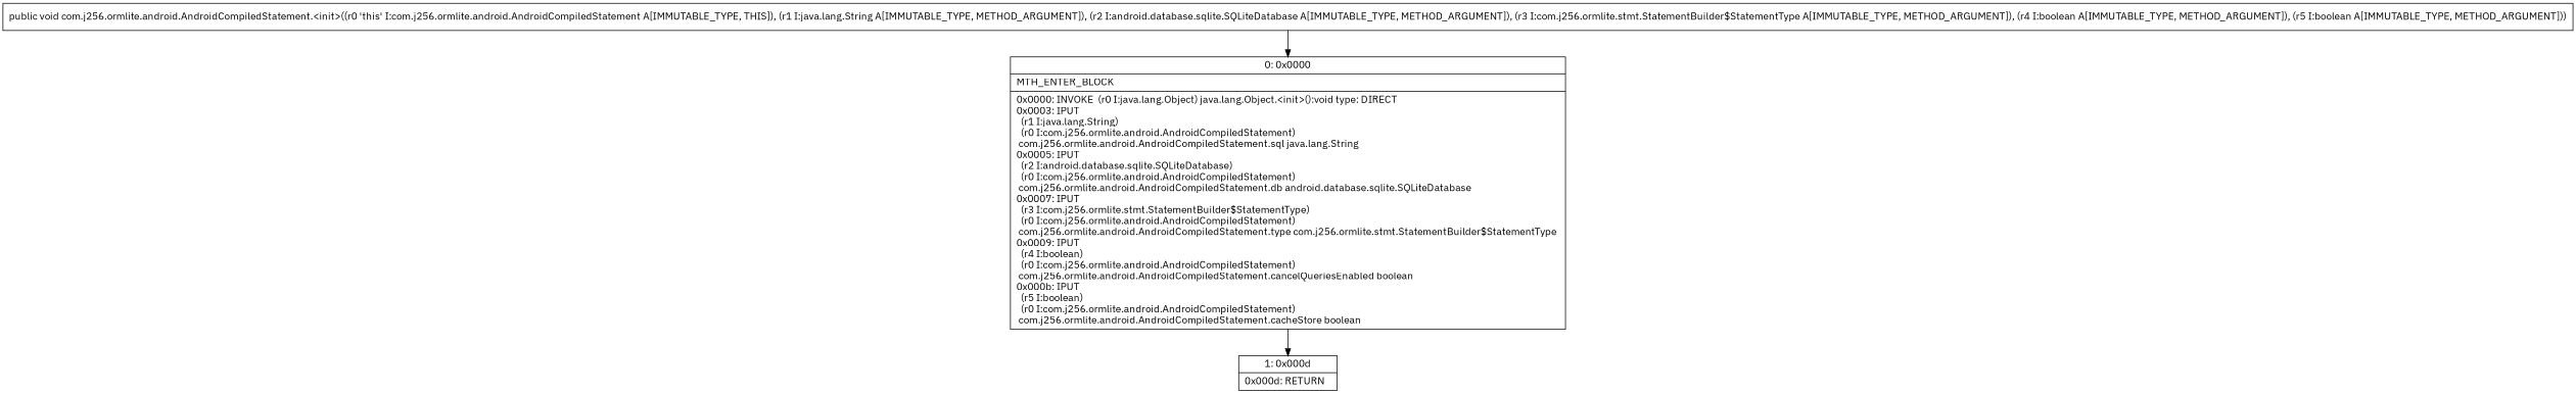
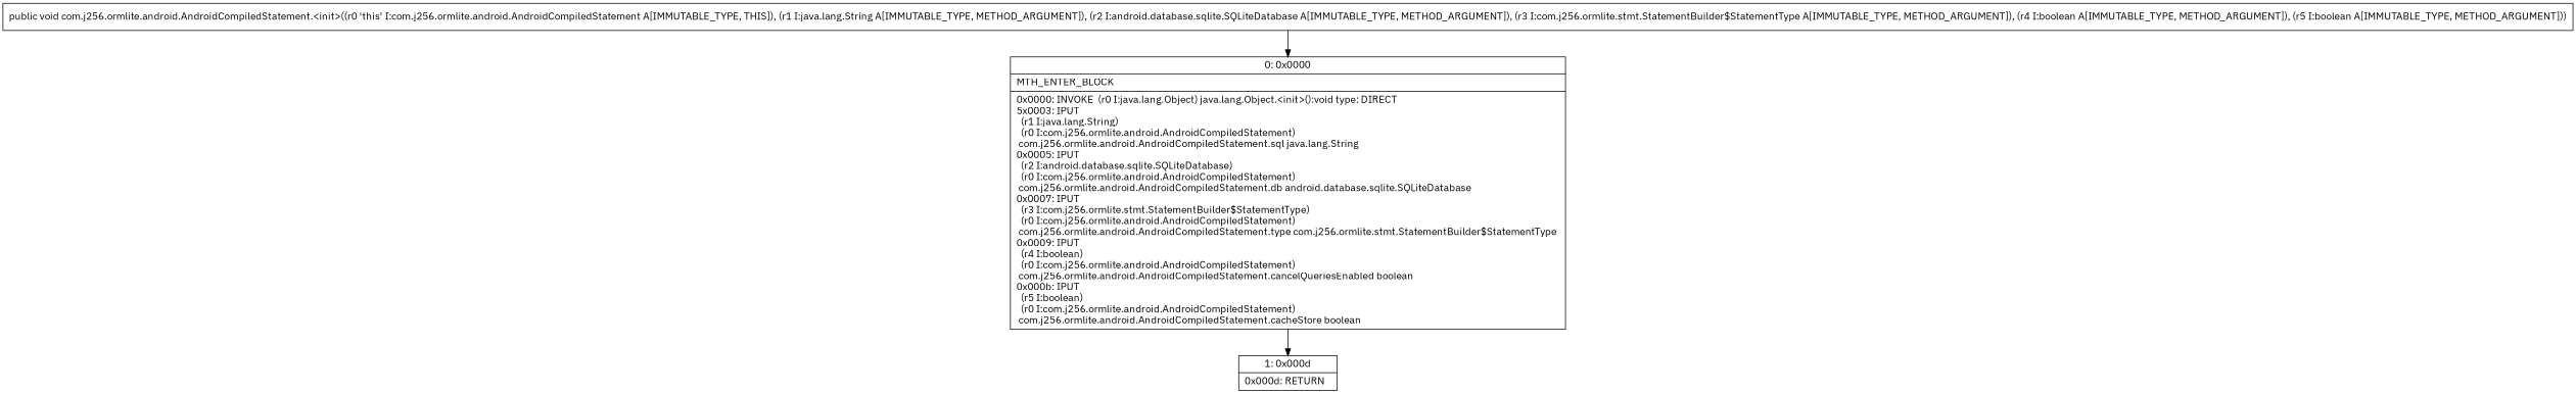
  digraph {
    fontname="IBM Plex Sans"
    node [shape=record fontname="IBM Plex Sans"]
    edge [fontname="IBM Plex Sans"]
-   n1 [label="{0\:\ 0x0000|MTH_ENTER_BLOCK\l|0x0000: INVOKE  (r0 I:java.lang.Object) java.lang.Object.\<init\>():void type: DIRECT \l0x0003: IPUT  \l  (r1 I:java.lang.String)\l  (r0 I:com.j256.ormlite.android.AndroidCompiledStatement)\l com.j256.ormlite.android.AndroidCompiledStatement.sql java.lang.String \l0x0005: IPUT  \l  (r2 I:android.database.sqlite.SQLiteDatabase)\l  (r0 I:com.j256.ormlite.android.AndroidCompiledStatement)\l com.j256.ormlite.android.AndroidCompiledStatement.db android.database.sqlite.SQLiteDatabase \l0x0007: IPUT  \l  (r3 I:com.j256.ormlite.stmt.StatementBuilder$StatementType)\l  (r0 I:com.j256.ormlite.android.AndroidCompiledStatement)\l com.j256.ormlite.android.AndroidCompiledStatement.type com.j256.ormlite.stmt.StatementBuilder$StatementType \l0x0009: IPUT  \l  (r4 I:boolean)\l  (r0 I:com.j256.ormlite.android.AndroidCompiledStatement)\l com.j256.ormlite.android.AndroidCompiledStatement.cancelQueriesEnabled boolean \l0x000b: IPUT  \l  (r5 I:boolean)\l  (r0 I:com.j256.ormlite.android.AndroidCompiledStatement)\l com.j256.ormlite.android.AndroidCompiledStatement.cacheStore boolean \l}"]
+   n1 [label="{0\:\ 0x0000|MTH_ENTER_BLOCK\l|0x0000: INVOKE  (r0 I:java.lang.Object) java.lang.Object.\<init\>():void type: DIRECT \l5x0003: IPUT  \l  (r1 I:java.lang.String)\l  (r0 I:com.j256.ormlite.android.AndroidCompiledStatement)\l com.j256.ormlite.android.AndroidCompiledStatement.sql java.lang.String \l0x0005: IPUT  \l  (r2 I:android.database.sqlite.SQLiteDatabase)\l  (r0 I:com.j256.ormlite.android.AndroidCompiledStatement)\l com.j256.ormlite.android.AndroidCompiledStatement.db android.database.sqlite.SQLiteDatabase \l0x0007: IPUT  \l  (r3 I:com.j256.ormlite.stmt.StatementBuilder$StatementType)\l  (r0 I:com.j256.ormlite.android.AndroidCompiledStatement)\l com.j256.ormlite.android.AndroidCompiledStatement.type com.j256.ormlite.stmt.StatementBuilder$StatementType \l0x0009: IPUT  \l  (r4 I:boolean)\l  (r0 I:com.j256.ormlite.android.AndroidCompiledStatement)\l com.j256.ormlite.android.AndroidCompiledStatement.cancelQueriesEnabled boolean \l0x000b: IPUT  \l  (r5 I:boolean)\l  (r0 I:com.j256.ormlite.android.AndroidCompiledStatement)\l com.j256.ormlite.android.AndroidCompiledStatement.cacheStore boolean \l}"]
    n2 [label="{1\:\ 0x000d|0x000d: RETURN   \l}"]
    n3 [label="{public void com.j256.ormlite.android.AndroidCompiledStatement.\<init\>((r0 'this' I:com.j256.ormlite.android.AndroidCompiledStatement A[IMMUTABLE_TYPE, THIS]), (r1 I:java.lang.String A[IMMUTABLE_TYPE, METHOD_ARGUMENT]), (r2 I:android.database.sqlite.SQLiteDatabase A[IMMUTABLE_TYPE, METHOD_ARGUMENT]), (r3 I:com.j256.ormlite.stmt.StatementBuilder$StatementType A[IMMUTABLE_TYPE, METHOD_ARGUMENT]), (r4 I:boolean A[IMMUTABLE_TYPE, METHOD_ARGUMENT]), (r5 I:boolean A[IMMUTABLE_TYPE, METHOD_ARGUMENT])) }"]
    n1 -> n2
    n3 -> n1
  }
